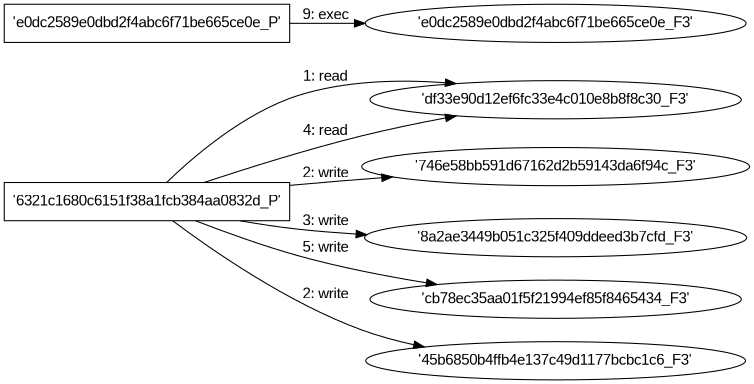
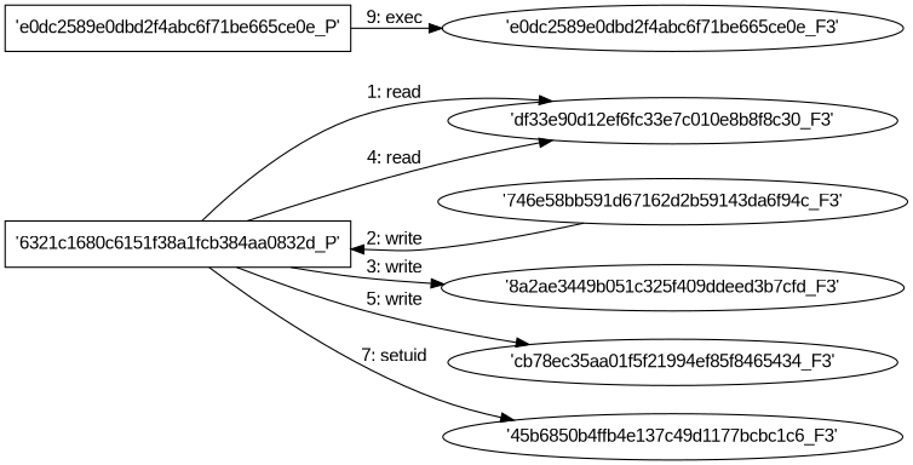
  digraph {
    engine=neato
    fixedsize=false
    fontname="Liberation Sans"
    fontsize=10
    nodesep=0.3
    rankdir=LR
    ranksep=0
    splines=true
    node [fontname="Liberation Sans" node_type=file shape=ellipse]
    edge [fontname="Liberation Sans"]
    "'6321c1680c6151f38a1fcb384aa0832d_P'" [node_type=Process shape=box]
-   "'df33e90d12ef6fc33e7c010e8b8f8c30_F3'" [label="'df33e90d12ef6fc33e4c010e8b8f8c30_F3'"]
+   "'df33e90d12ef6fc33e7c010e8b8f8c30_F3'"
    "'746e58bb591d67162d2b59143da6f94c_F3'"
    "'8a2ae3449b051c325f409ddeed3b7cfd_F3'"
    "'cb78ec35aa01f5f21994ef85f8465434_F3'"
    "'45b6850b4ffb4e137c49d1177bcbc1c6_F3'"
    "'e0dc2589e0dbd2f4abc6f71be665ce0e_P'" [node_type=Process shape=box]
    "'e0dc2589e0dbd2f4abc6f71be665ce0e_F3'" [node_type=File]
    "'6321c1680c6151f38a1fcb384aa0832d_P'" -> "'df33e90d12ef6fc33e7c010e8b8f8c30_F3'" [label="1: read"]
    "'6321c1680c6151f38a1fcb384aa0832d_P'" -> "'df33e90d12ef6fc33e7c010e8b8f8c30_F3'" [label="4: read"]
-   "'6321c1680c6151f38a1fcb384aa0832d_P'" -> "'746e58bb591d67162d2b59143da6f94c_F3'" [label="2: write"]
+   "'746e58bb591d67162d2b59143da6f94c_F3'" -> "'6321c1680c6151f38a1fcb384aa0832d_P'" [label="2: write"]
    "'6321c1680c6151f38a1fcb384aa0832d_P'" -> "'8a2ae3449b051c325f409ddeed3b7cfd_F3'" [label="3: write"]
    "'6321c1680c6151f38a1fcb384aa0832d_P'" -> "'cb78ec35aa01f5f21994ef85f8465434_F3'" [label="5: write"]
-   "'6321c1680c6151f38a1fcb384aa0832d_P'" -> "'45b6850b4ffb4e137c49d1177bcbc1c6_F3'" [label="2: write"]
+   "'6321c1680c6151f38a1fcb384aa0832d_P'" -> "'45b6850b4ffb4e137c49d1177bcbc1c6_F3'" [label="7: setuid"]
    "'e0dc2589e0dbd2f4abc6f71be665ce0e_P'" -> "'e0dc2589e0dbd2f4abc6f71be665ce0e_F3'" [label="9: exec"]
  }
